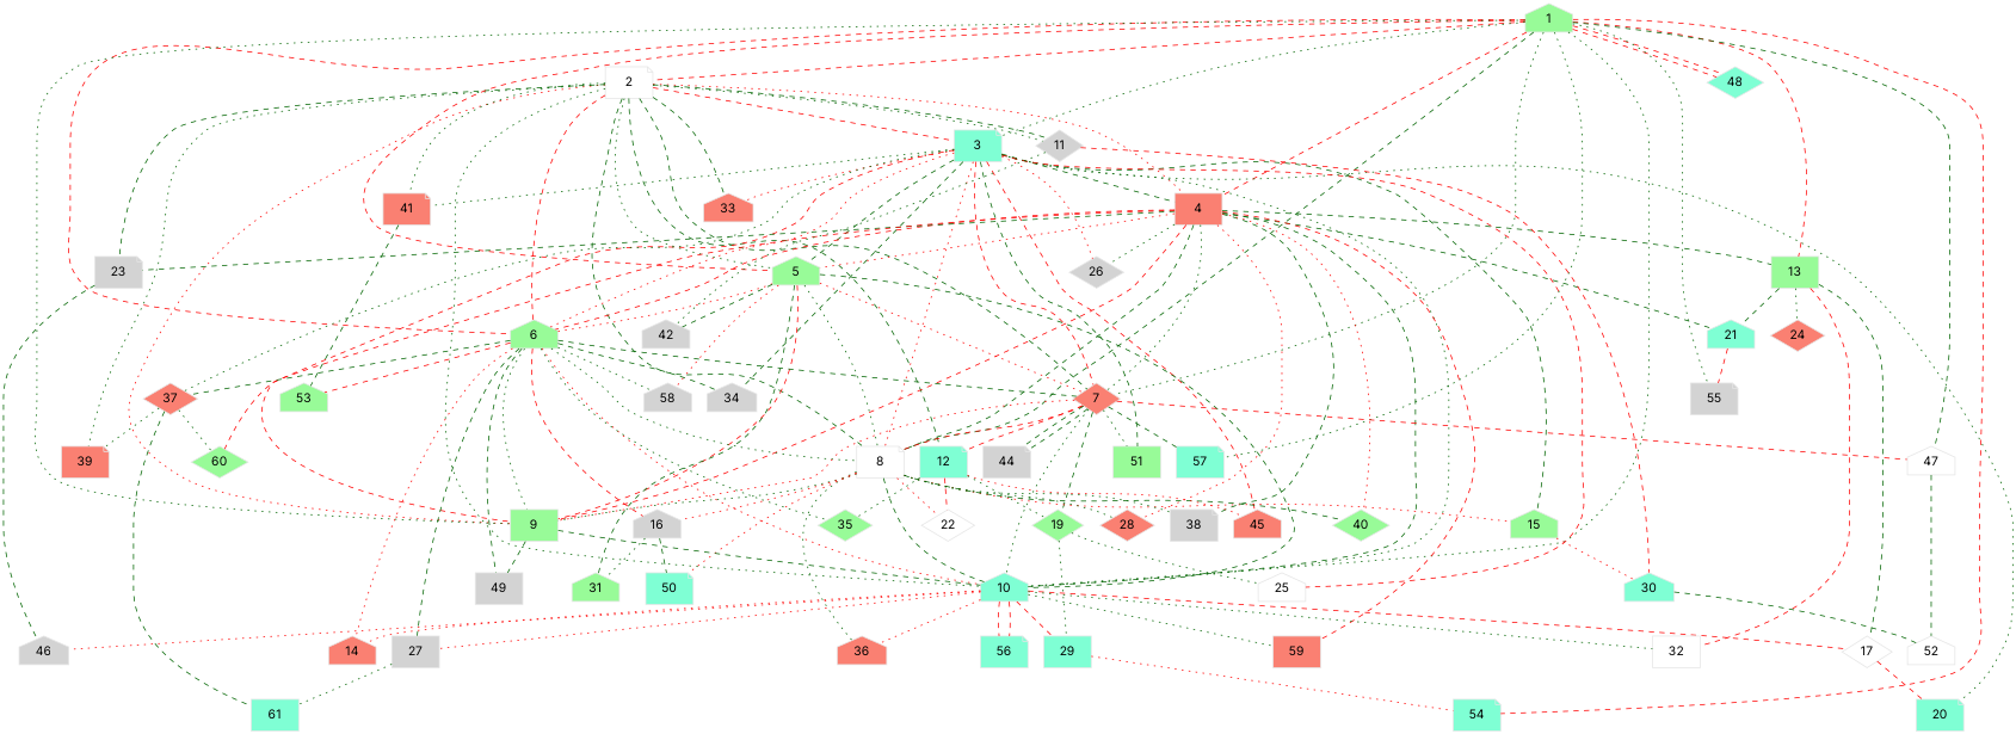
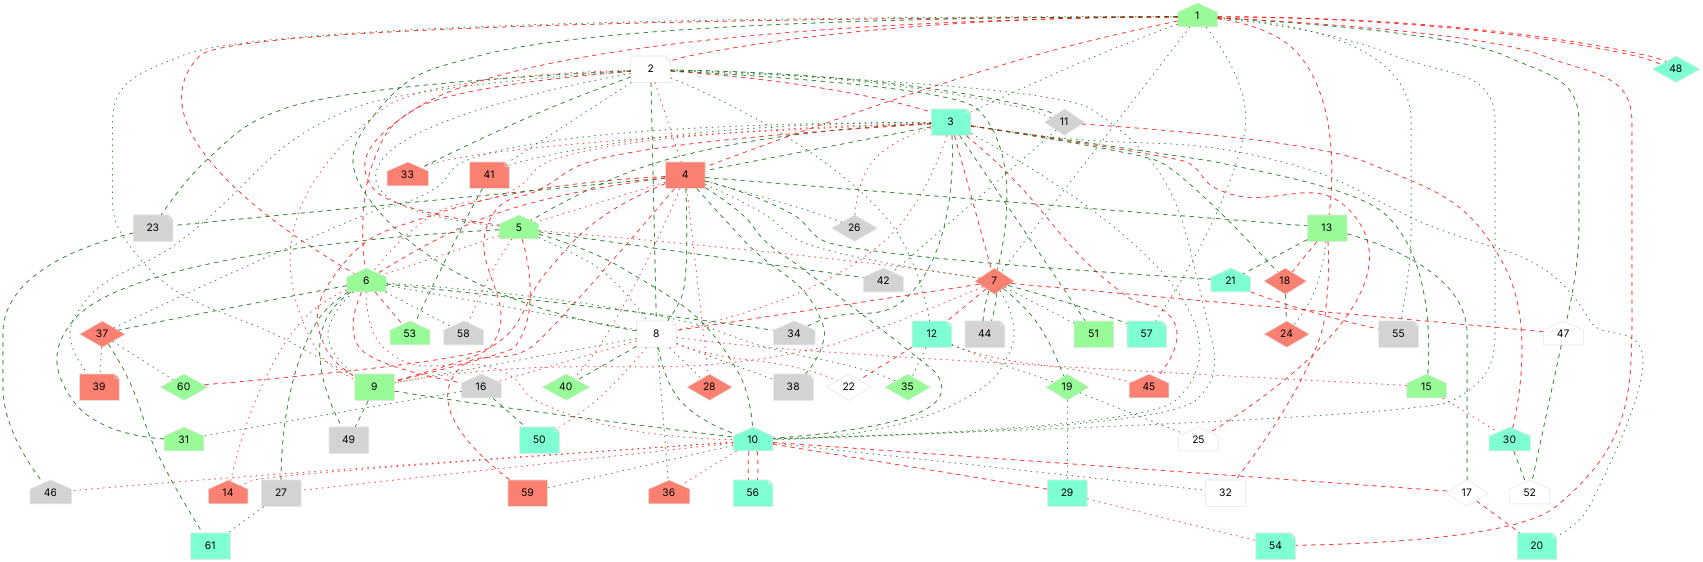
  graph {
    fontname=Inter
    node [color=gray90 fillcolor=palegreen fontname=Inter shape=house style=filled]
    edge [color=darkgreen fontname=Inter style=dashed]
    2 [fillcolor=white shape=note]
    1
    3 [fillcolor=aquamarine shape=note]
    4 [fillcolor=salmon shape=box]
    5
    6
    7 [fillcolor=salmon shape=diamond]
    8 [fillcolor=white shape=note]
    9 [shape=box]
    10 [fillcolor=aquamarine]
    13 [shape=box]
    47 [fillcolor=white]
    48 [fillcolor=aquamarine shape=diamond]
    54 [fillcolor=aquamarine shape=note]
    55 [fillcolor=lightgrey shape=note]
    57 [fillcolor=aquamarine shape=note]
    11 [fillcolor=lightgrey shape=diamond]
    12 [fillcolor=aquamarine shape=note]
    23 [fillcolor=lightgrey shape=note]
    33 [fillcolor=salmon]
    39 [fillcolor=salmon shape=note]
    41 [fillcolor=salmon shape=note]
    15
+   18 [fillcolor=salmon shape=diamond]
    20 [fillcolor=aquamarine shape=note]
    25 [fillcolor=white]
    26 [fillcolor=lightgrey shape=diamond]
    34 [fillcolor=lightgrey]
    37 [fillcolor=salmon shape=diamond]
    45 [fillcolor=salmon]
    51 [shape=box]
    21 [fillcolor=aquamarine]
    28 [fillcolor=salmon shape=diamond]
    38 [fillcolor=lightgrey shape=note]
    40 [shape=diamond]
    59 [fillcolor=salmon shape=box]
    60 [shape=diamond]
    31
    42 [fillcolor=lightgrey]
    58 [fillcolor=lightgrey]
    14 [fillcolor=salmon]
    16 [fillcolor=lightgrey]
    27 [fillcolor=lightgrey shape=box]
    35 [shape=diamond]
    49 [fillcolor=lightgrey shape=box]
    53
    19 [shape=diamond]
    44 [fillcolor=lightgrey shape=note]
    22 [fillcolor=white shape=diamond]
    36 [fillcolor=salmon]
    50 [fillcolor=aquamarine shape=note]
    17 [fillcolor=white shape=diamond]
    29 [fillcolor=aquamarine shape=box]
    32 [fillcolor=white shape=box]
    46 [fillcolor=lightgrey]
    56 [fillcolor=aquamarine shape=note]
    24 [fillcolor=salmon shape=diamond]
    52 [fillcolor=white]
    30 [fillcolor=aquamarine]
    61 [fillcolor=aquamarine shape=box]
    2 -- 3 [color=red]
    2 -- 4 [color=red style=dotted]
    2 -- 5 [style=dotted]
    2 -- 6 [color=red]
    2 -- 7
    2 -- 8
    2 -- 9 [color=red style=dotted]
    2 -- 10 [style=dotted]
    2 -- 11 [style=dotted]
    2 -- 11
-   2 -- 12
+   2 -- 12 [style=dotted]
    2 -- 23
    2 -- 33
    2 -- 39 [style=dotted]
    2 -- 41 [style=dotted]
    1 -- 2 [color=red]
    1 -- 3 [style=dotted]
    1 -- 4 [color=red]
    1 -- 5 [color=red]
    1 -- 6 [color=red]
    1 -- 7 [style=dotted]
    1 -- 8
    1 -- 9 [style=dotted]
    1 -- 10 [style=dotted]
    1 -- 13 [color=red]
    1 -- 47
    1 -- 48 [color=red]
    1 -- 48 [color=red]
    1 -- 54 [color=red]
    1 -- 55 [style=dotted]
    1 -- 57 [style=dotted]
    3 -- 4
    3 -- 5
    3 -- 6 [color=red style=dotted]
    3 -- 7 [color=red]
    3 -- 8 [color=red style=dotted]
    3 -- 9 [color=red]
    3 -- 10 [style=dotted]
    3 -- 33 [color=red style=dotted]
    3 -- 41 [style=dotted]
    3 -- 15
+   3 -- 18
    3 -- 20 [style=dotted]
    3 -- 25 [color=red]
    3 -- 26 [color=red style=dotted]
    3 -- 34
    3 -- 37 [style=dotted]
    3 -- 45 [color=red]
    3 -- 51
    4 -- 5 [color=red style=dotted]
    4 -- 6 [color=red]
    4 -- 7 [style=dotted]
    4 -- 8
    4 -- 9 [color=red]
    4 -- 10
    4 -- 13
    4 -- 23
    4 -- 26 [style=dotted]
    4 -- 21
    4 -- 28 [color=red style=dotted]
    4 -- 38
    4 -- 40 [color=red style=dotted]
    4 -- 59 [color=red]
    4 -- 60 [color=red]
    5 -- 6 [color=red style=dotted]
    5 -- 7 [color=red style=dotted]
    5 -- 8 [style=dotted]
    5 -- 9 [color=red]
    5 -- 10
    5 -- 31
    5 -- 42
    5 -- 58 [color=red style=dotted]
-   6 -- 7
    6 -- 8 [style=dotted]
    6 -- 9 [style=dotted]
    6 -- 10 [color=red style=dotted]
    6 -- 34
    6 -- 37
    6 -- 58 [style=dotted]
    6 -- 14 [color=red style=dotted]
    6 -- 16 [color=red]
    6 -- 27
    6 -- 35 [style=dotted]
    6 -- 49
    6 -- 53 [color=red]
    7 -- 8 [color=red]
    7 -- 9 [color=red style=dotted]
    7 -- 10 [style=dotted]
    7 -- 47 [color=red]
    7 -- 57
    7 -- 12 [color=red]
    7 -- 51 [style=dotted]
    7 -- 19
    7 -- 44
    7 -- 44
    8 -- 9 [style=dotted]
    8 -- 10
    8 -- 15 [color=red style=dotted]
    8 -- 28 [style=dotted]
    8 -- 38 [style=dotted]
    8 -- 40
    8 -- 16 [color=red style=dotted]
    8 -- 22 [color=red style=dotted]
    8 -- 36 [style=dotted]
    8 -- 50 [color=red style=dotted]
    9 -- 10
    9 -- 49
    10 -- 59 [style=dotted]
    10 -- 14 [color=red style=dotted]
    10 -- 27 [color=red style=dotted]
    10 -- 36 [color=red style=dotted]
    10 -- 17 [color=red]
    10 -- 29 [color=red]
    10 -- 32 [style=dotted]
    10 -- 46 [color=red style=dotted]
    10 -- 56 [color=red]
    10 -- 56 [color=red]
+   13 -- 18 [color=red]
    13 -- 21
    13 -- 17
    13 -- 32 [color=red]
    13 -- 24 [style=dotted]
    47 -- 52
    11 -- 42 [style=dotted]
    11 -- 30 [color=red]
    12 -- 45 [color=red style=dotted]
    12 -- 35 [style=dotted]
    12 -- 19 [style=dotted]
    12 -- 22 [color=red]
    23 -- 46
    41 -- 53
    15 -- 30 [color=red style=dotted]
+   18 -- 24
    37 -- 39 [style=dotted]
    37 -- 60 [style=dotted]
    37 -- 61
    21 -- 55 [color=red]
    16 -- 31 [style=dotted]
    16 -- 50
    27 -- 61 [style=dotted]
    19 -- 25 [style=dotted]
    19 -- 29 [style=dotted]
    17 -- 20 [color=red]
    29 -- 54 [color=red style=dotted]
    30 -- 52
  }
